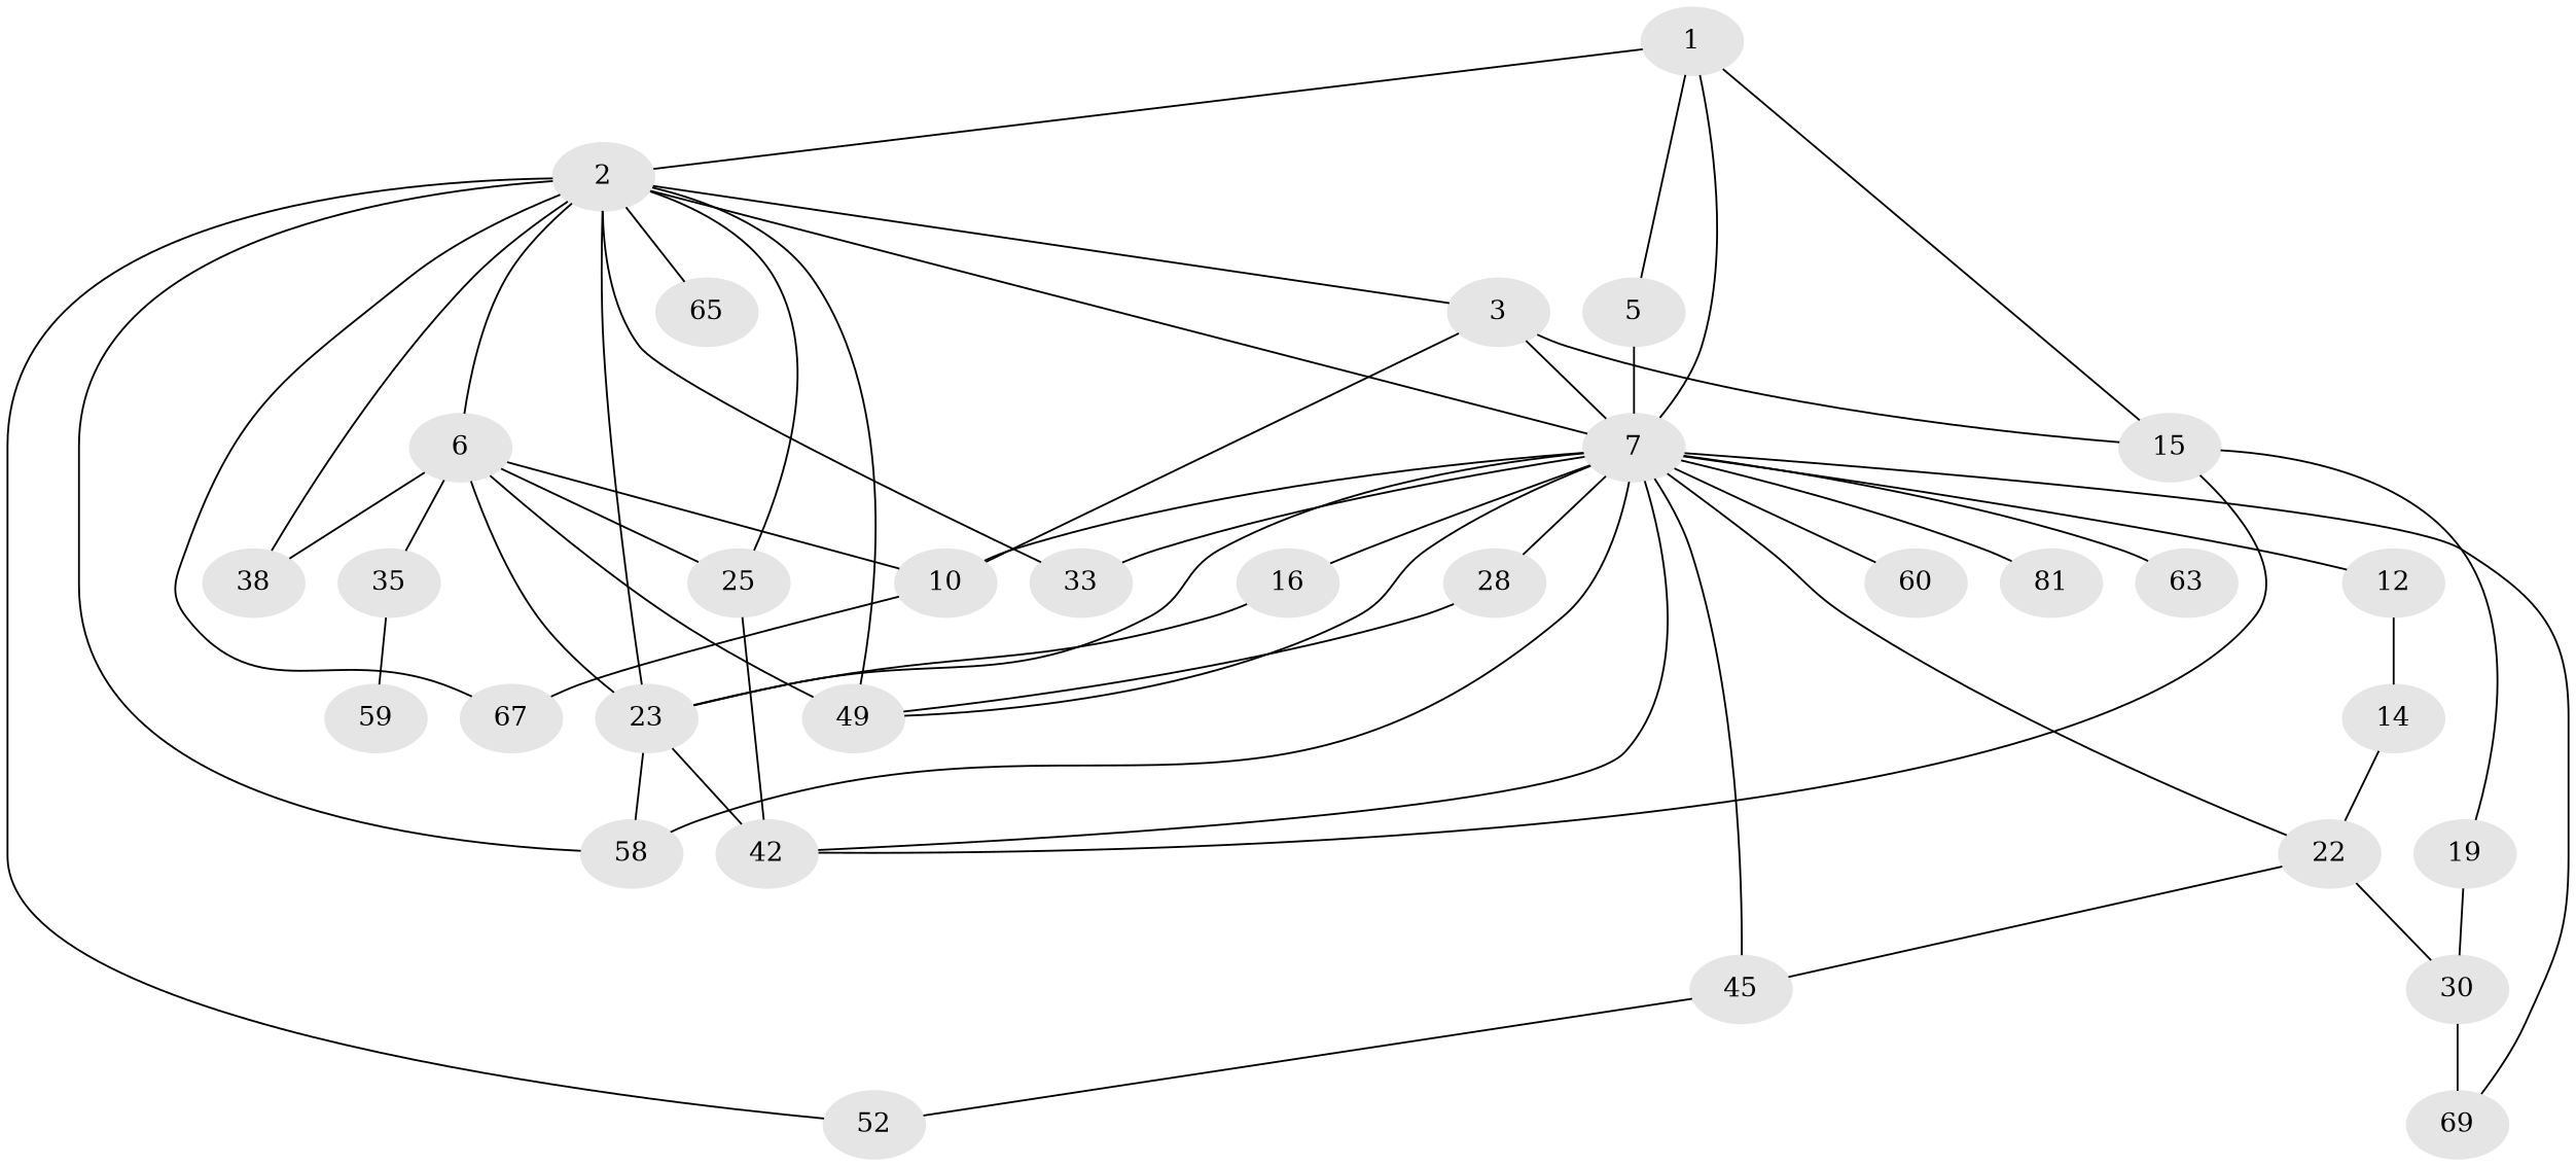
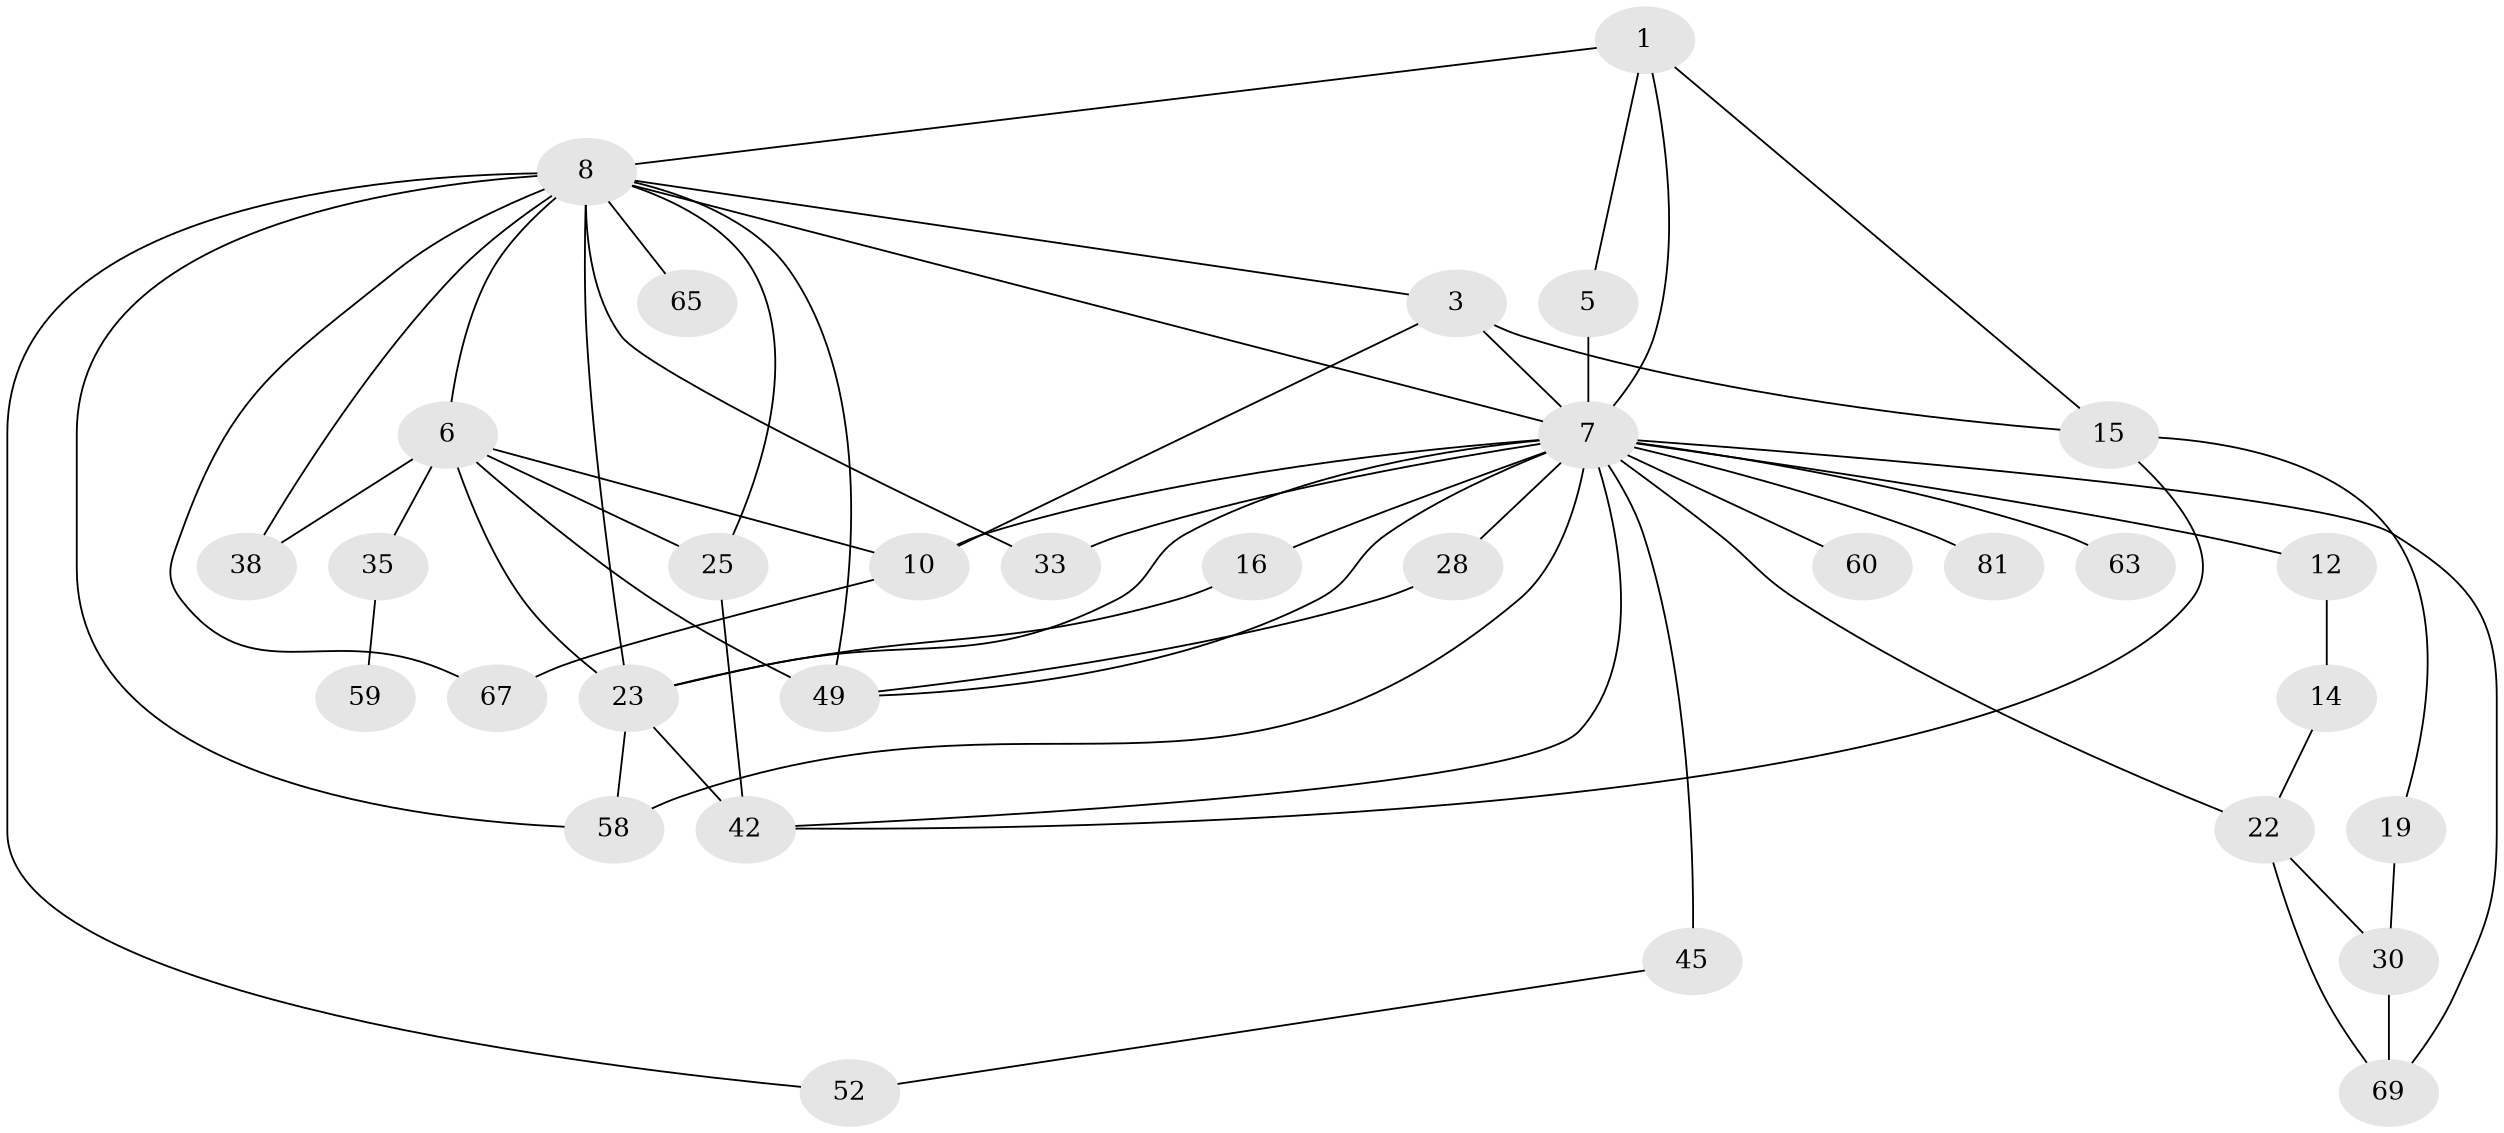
  graph {
    node [color=gray90 style=filled]
    1 [super="+13"]
-   2 [super="+8+29+18+26+4"]
+   2 [super="+8+29+18+26+4" label=8]
    5 [super="+43"]
    7 [super="+34+47+11+20"]
    15 [super="+17"]
    3 [super="+9"]
    6 [super="+27+62+21"]
    23 [super="+32+50"]
    25 [super="+56"]
    33
    38
    49
    52 [super="+57"]
    58
    65
    67
    10 [super="+44"]
    12 [super="+31"]
    16
    22 [super="+40"]
    28
    n22 [label=69]
    42 [super="+54"]
    45
    60
    n26 [label=81]
    63
    19
    35
    59
    14
    30 [super="+48"]
    1 -- 2
    1 -- 5
    1 -- 7
    1 -- 15
    2 -- 7
    2 -- 3
    2 -- 6
    2 -- 23 [weight=2]
    2 -- 25
    2 -- 33
    2 -- 38
    2 -- 49 [weight=2]
    2 -- 52
    2 -- 58
    2 -- 65
    2 -- 67
    5 -- 7 [weight=2]
    7 -- 23
    7 -- 33
    7 -- 49
    7 -- 58
    7 -- 10
    7 -- 12
    7 -- 16
    7 -- 22
    7 -- 28
    7 -- n22
    7 -- 42
    7 -- 45 [weight=2]
    7 -- 60
    7 -- n26
    7 -- 63
    15 -- 42
    15 -- 19
    3 -- 7 [weight=2]
    3 -- 15
    3 -- 10
    6 -- 23
    6 -- 25
    6 -- 38
    6 -- 49
    6 -- 10
    6 -- 35
    23 -- 58
    23 -- 42 [weight=2]
    25 -- 42
    10 -- 67
    12 -- 14
    16 -- 23
-   22 -- 45
+   22 -- n22
    22 -- 30
    28 -- 49
    45 -- 52
    19 -- 30
    35 -- 59
    14 -- 22
    30 -- n22
  }
